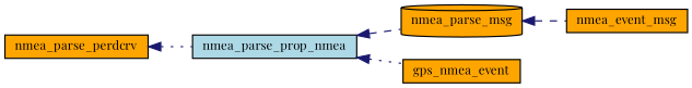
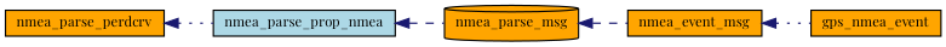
  digraph {
    fontname="Playfair Display"
    rankdir=LR
    node [color=black fillcolor=orange fontname="Playfair Display" fontsize=10 shape=box style=filled]
    edge [color=midnightblue dir=back fontname="Playfair Display" fontsize=10 labelfontname=FreeSans labelfontsize=10 style=dotted]
    n1 [fontcolor=black height=0.2 label=nmea_parse_perdcrv width=0.4]
    n2 [fillcolor=lightblue height=0.2 label=nmea_parse_prop_nmea width=0.4]
    n3 [height=0.2 label=nmea_parse_msg shape=cylinder width=0.4]
    n4 [height=0.2 label=nmea_event_msg width=0.4]
    n5 [height=0.2 label=gps_nmea_event width=0.4]
    n1 -> n2
    n2 -> n3 [style=dashed]
    n3 -> n4 [style=dashed]
-   n2 -> n5
+   n4 -> n5
  }
